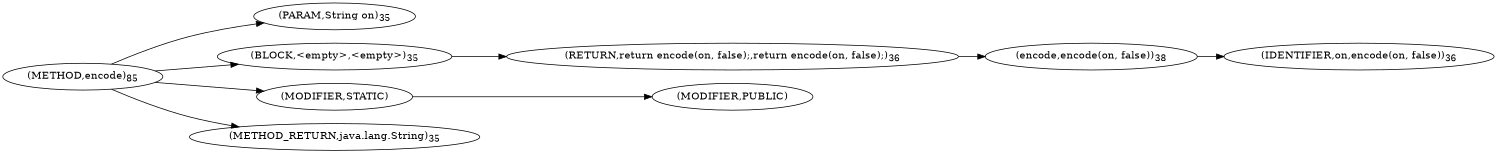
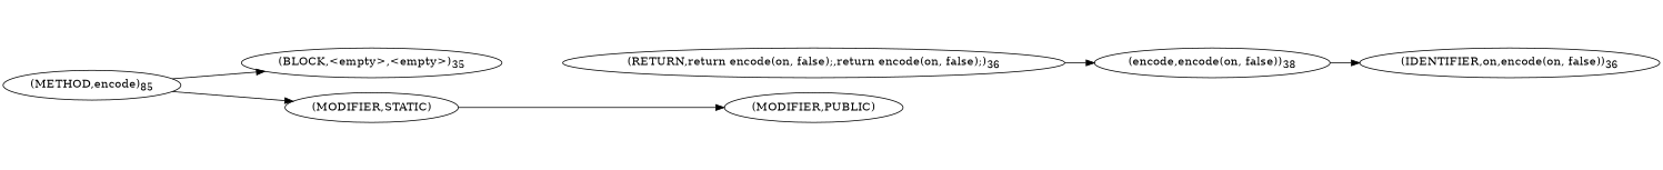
  digraph {
    rankdir=LR
    n1 [label=<(METHOD,encode)<SUB>85</SUB>>]
-   n2 [label=<(PARAM,String on)<SUB>35</SUB>>]
    n3 [label=<(BLOCK,&lt;empty&gt;,&lt;empty&gt;)<SUB>35</SUB>>]
    n4 [label=<(MODIFIER,STATIC)>]
-   n5 [label=<(METHOD_RETURN,java.lang.String)<SUB>35</SUB>>]
    n6 [label=<(RETURN,return encode(on, false);,return encode(on, false);)<SUB>36</SUB>>]
    n7 [label=<(MODIFIER,PUBLIC)>]
    n8 [label=<(encode,encode(on, false))<SUB>38</SUB>>]
    n9 [label=<(IDENTIFIER,on,encode(on, false))<SUB>36</SUB>>]
-   n1 -> n2
    n1 -> n3
    n1 -> n4
-   n1 -> n5
-   n3 -> n6
    n4 -> n7
    n6 -> n8
    n8 -> n9
  }
